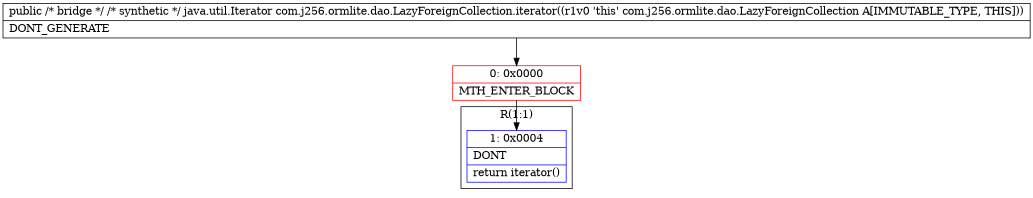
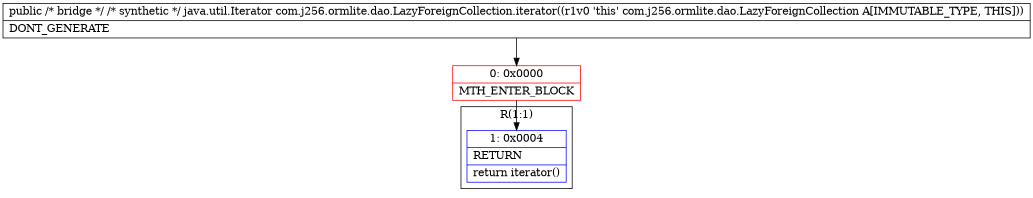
  digraph {
    node [shape=record]
-   n1 [color=blue label="{1\:\ 0x0004|DONT\l|return iterator()\l}"]
+   n1 [color=blue label="{1\:\ 0x0004|RETURN\l|return iterator()\l}"]
    n2 [color=red label="{0\:\ 0x0000|MTH_ENTER_BLOCK\l}"]
    n3 [label="{public \/* bridge *\/ \/* synthetic *\/ java.util.Iterator com.j256.ormlite.dao.LazyForeignCollection.iterator((r1v0 'this' com.j256.ormlite.dao.LazyForeignCollection A[IMMUTABLE_TYPE, THIS]))  | DONT_GENERATE\l}"]
    subgraph cluster_1 {
      label="R(1:1)"
      n1
    }
    n2 -> n1
    n3 -> n2
  }
